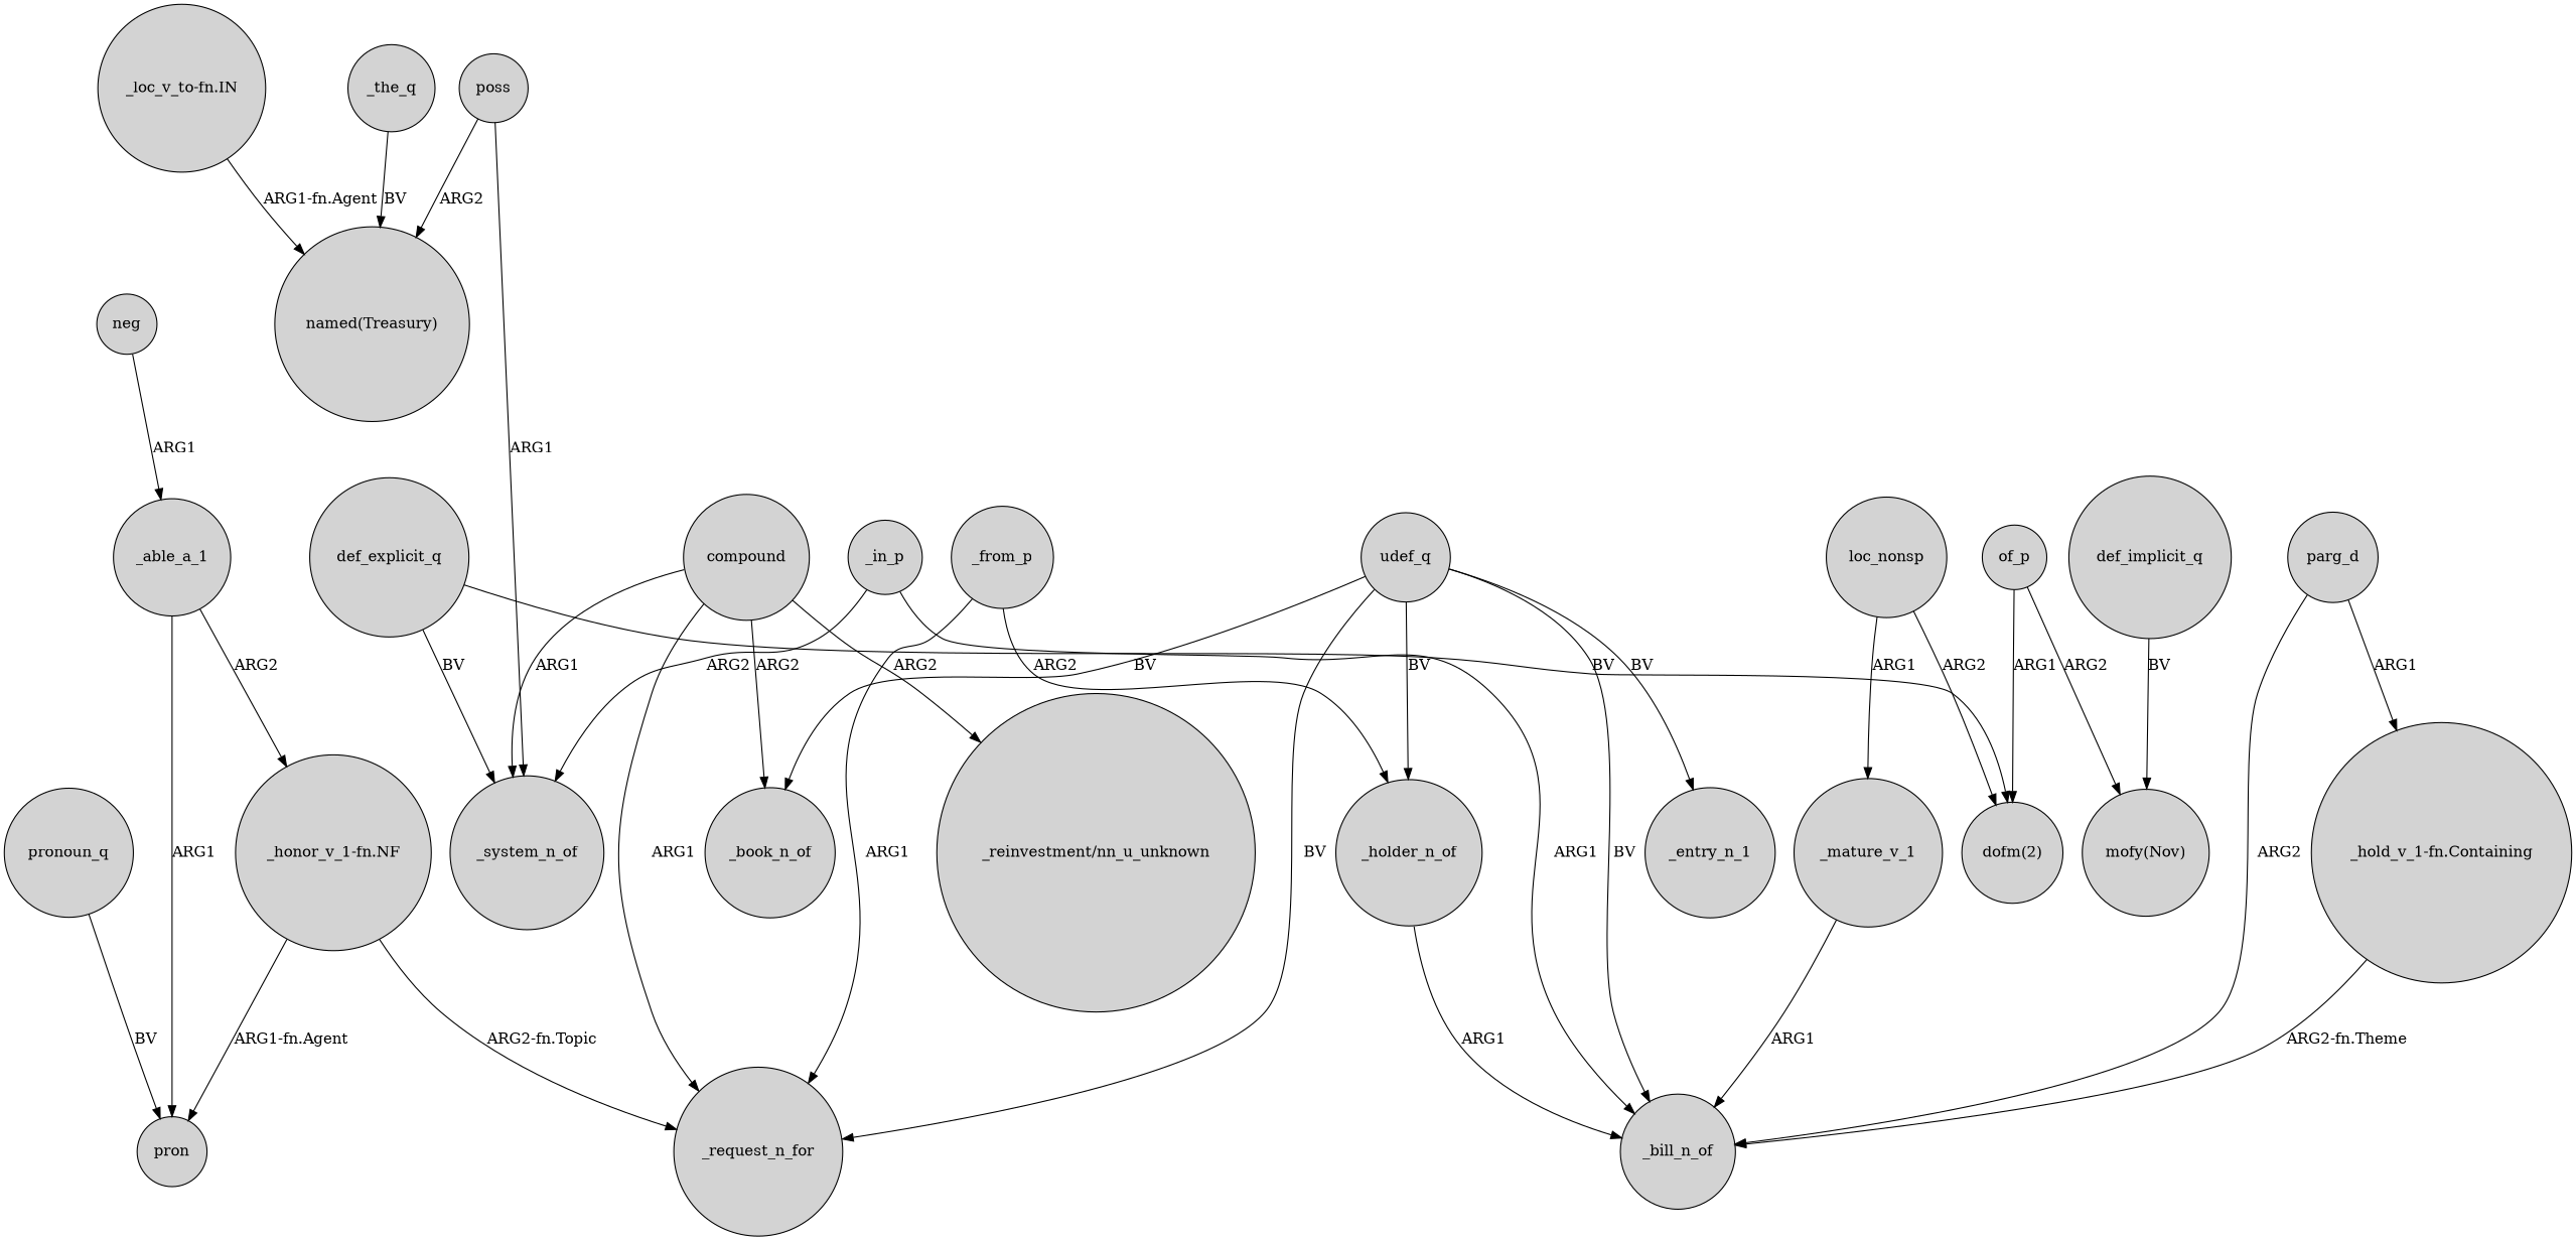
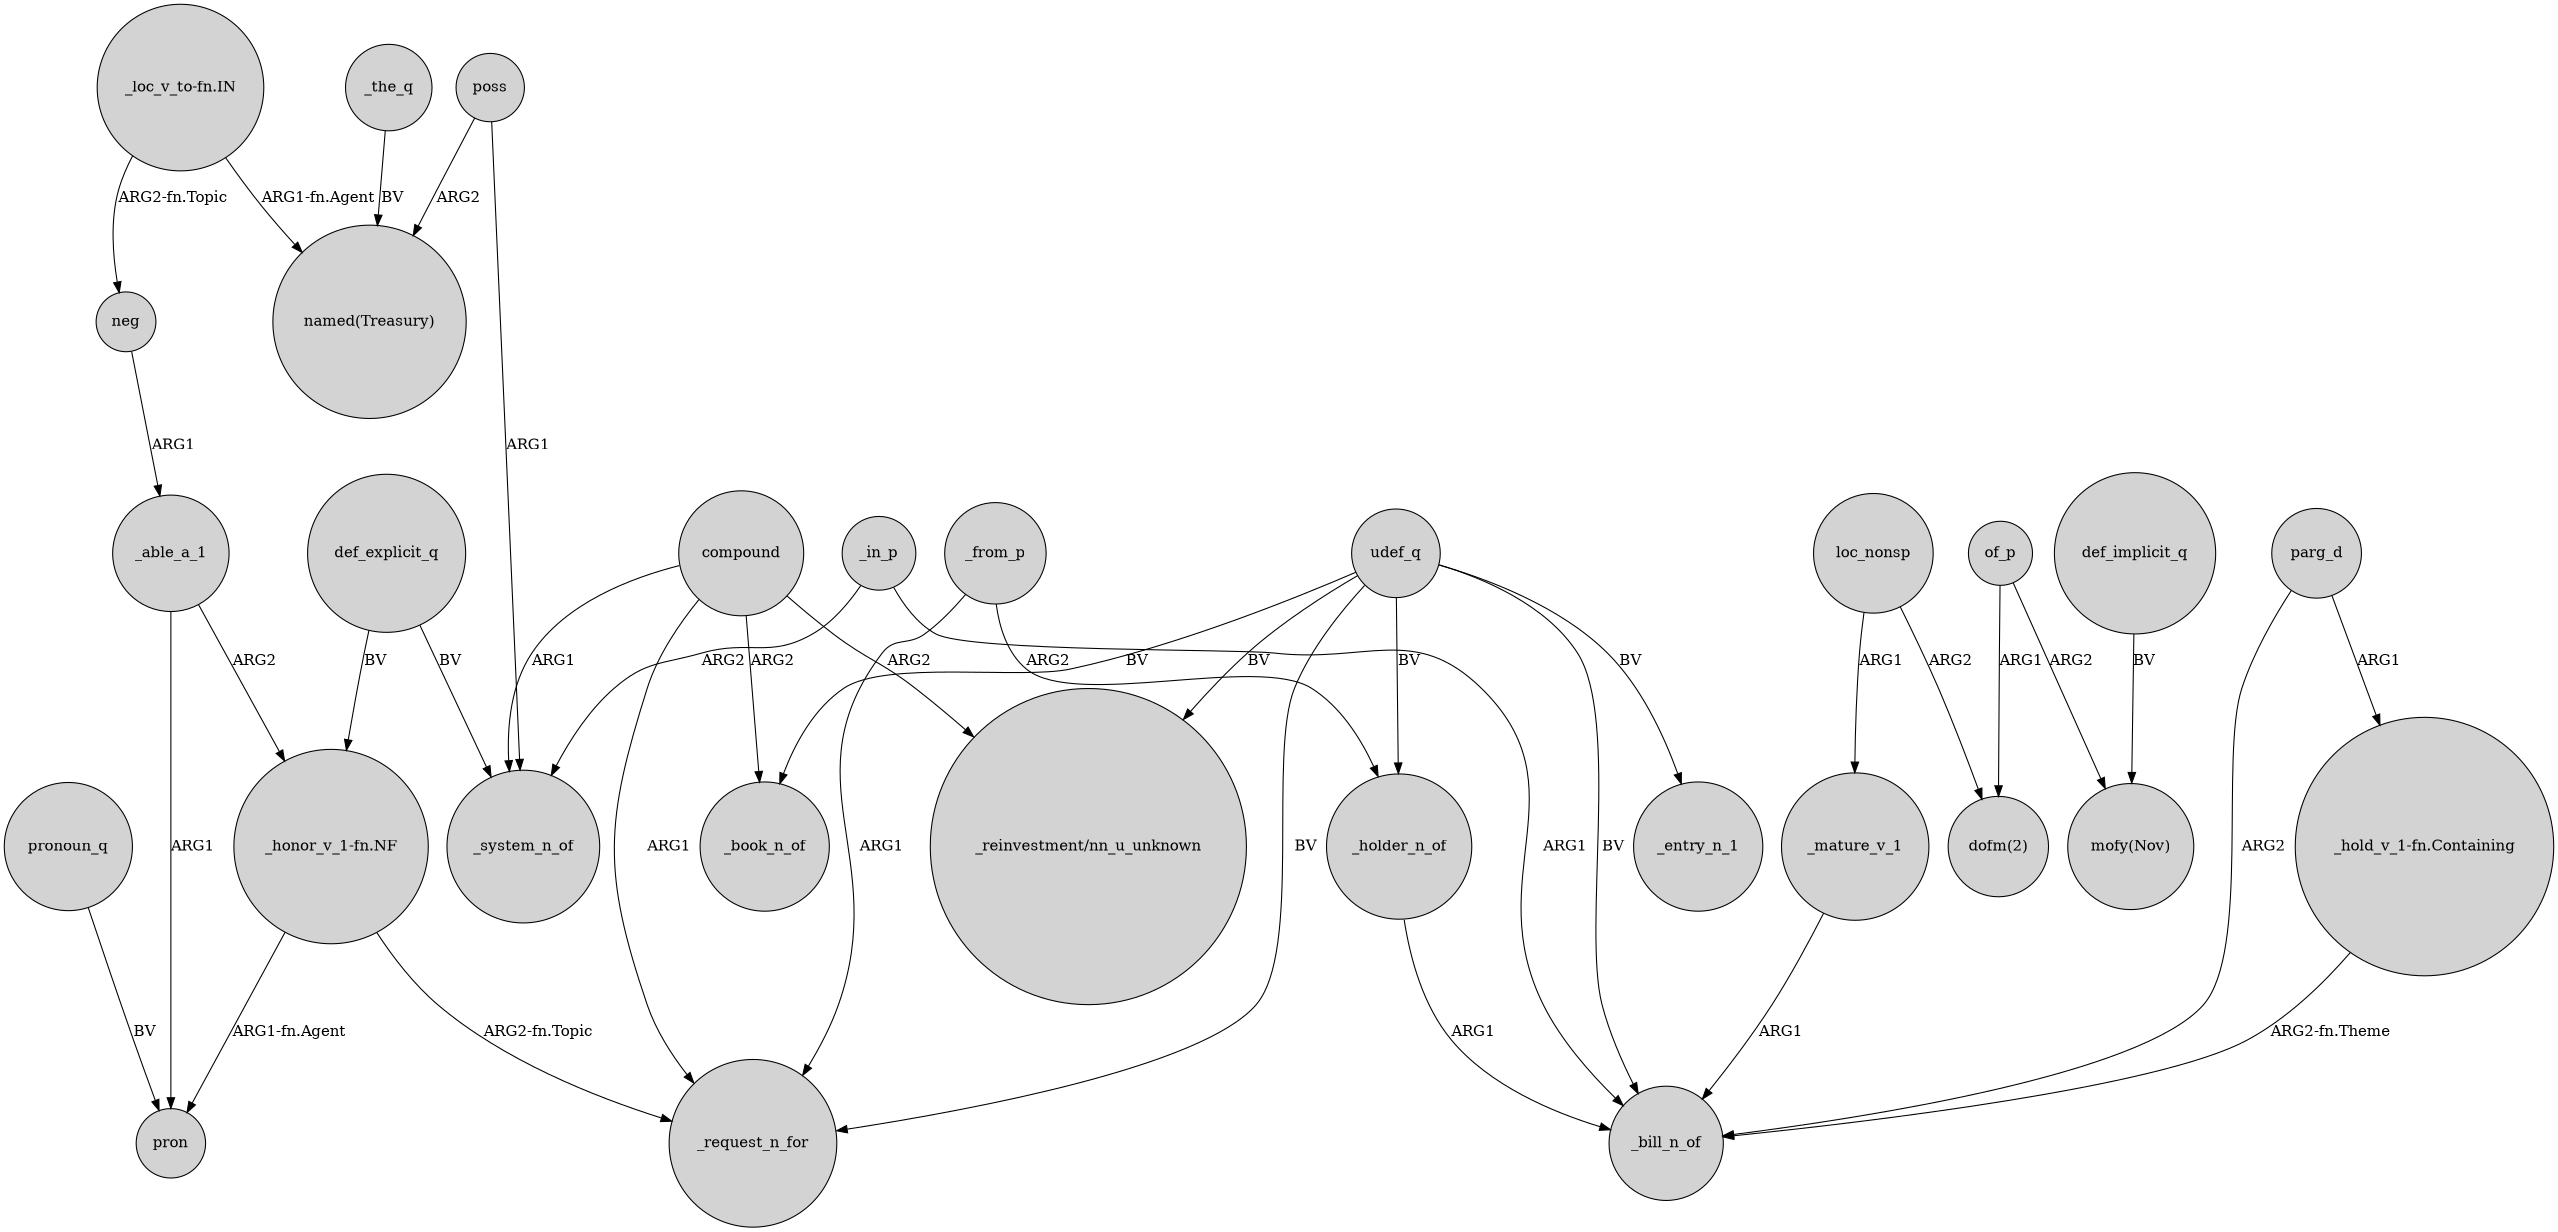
  digraph {
    node [shape=circle style=filled]
    _from_p
    _holder_n_of
    _request_n_for
    _bill_n_of
    _in_p
    _system_n_of
    "_hold_v_1-fn.Containing"
    _mature_v_1
    compound
    "_reinvestment/nn_u_unknown"
    _book_n_of
    "_honor_v_1-fn.NF"
    pron
    poss
    "named(Treasury)"
    def_explicit_q
    "dofm(2)"
    udef_q
    _entry_n_1
    of_p
    "mofy(Nov)"
    _able_a_1
    parg_d
    n24 [label="_loc_v_to-fn.IN"]
    neg
    loc_nonsp
    pronoun_q
    _the_q
    def_implicit_q
    _from_p -> _holder_n_of [label=ARG2]
    _from_p -> _request_n_for [label=ARG1]
    _holder_n_of -> _bill_n_of [label=ARG1]
    _in_p -> _bill_n_of [label=ARG1]
    _in_p -> _system_n_of [label=ARG2]
    "_hold_v_1-fn.Containing" -> _bill_n_of [label="ARG2-fn.Theme"]
    _mature_v_1 -> _bill_n_of [label=ARG1]
    compound -> _request_n_for [label=ARG1]
    compound -> _system_n_of [label=ARG1]
    compound -> "_reinvestment/nn_u_unknown" [label=ARG2]
    compound -> _book_n_of [label=ARG2]
    "_honor_v_1-fn.NF" -> _request_n_for [label="ARG2-fn.Topic"]
    "_honor_v_1-fn.NF" -> pron [label="ARG1-fn.Agent"]
    poss -> _system_n_of [label=ARG1]
    poss -> "named(Treasury)" [label=ARG2]
    def_explicit_q -> _system_n_of [label=BV]
-   def_explicit_q -> "dofm(2)" [label=BV]
+   def_explicit_q -> "_honor_v_1-fn.NF" [label=BV]
    udef_q -> _holder_n_of [label=BV]
    udef_q -> _request_n_for [label=BV]
    udef_q -> _bill_n_of [label=BV]
+   udef_q -> "_reinvestment/nn_u_unknown" [label=BV]
    udef_q -> _book_n_of [label=BV]
    udef_q -> _entry_n_1 [label=BV]
    of_p -> "dofm(2)" [label=ARG1]
    of_p -> "mofy(Nov)" [label=ARG2]
    _able_a_1 -> "_honor_v_1-fn.NF" [label=ARG2]
    _able_a_1 -> pron [label=ARG1]
    parg_d -> _bill_n_of [label=ARG2]
    parg_d -> "_hold_v_1-fn.Containing" [label=ARG1]
    n24 -> "named(Treasury)" [label="ARG1-fn.Agent"]
+   n24 -> neg [label="ARG2-fn.Topic"]
    neg -> _able_a_1 [label=ARG1]
    loc_nonsp -> _mature_v_1 [label=ARG1]
    loc_nonsp -> "dofm(2)" [label=ARG2]
    pronoun_q -> pron [label=BV]
    _the_q -> "named(Treasury)" [label=BV]
    def_implicit_q -> "mofy(Nov)" [label=BV]
  }
